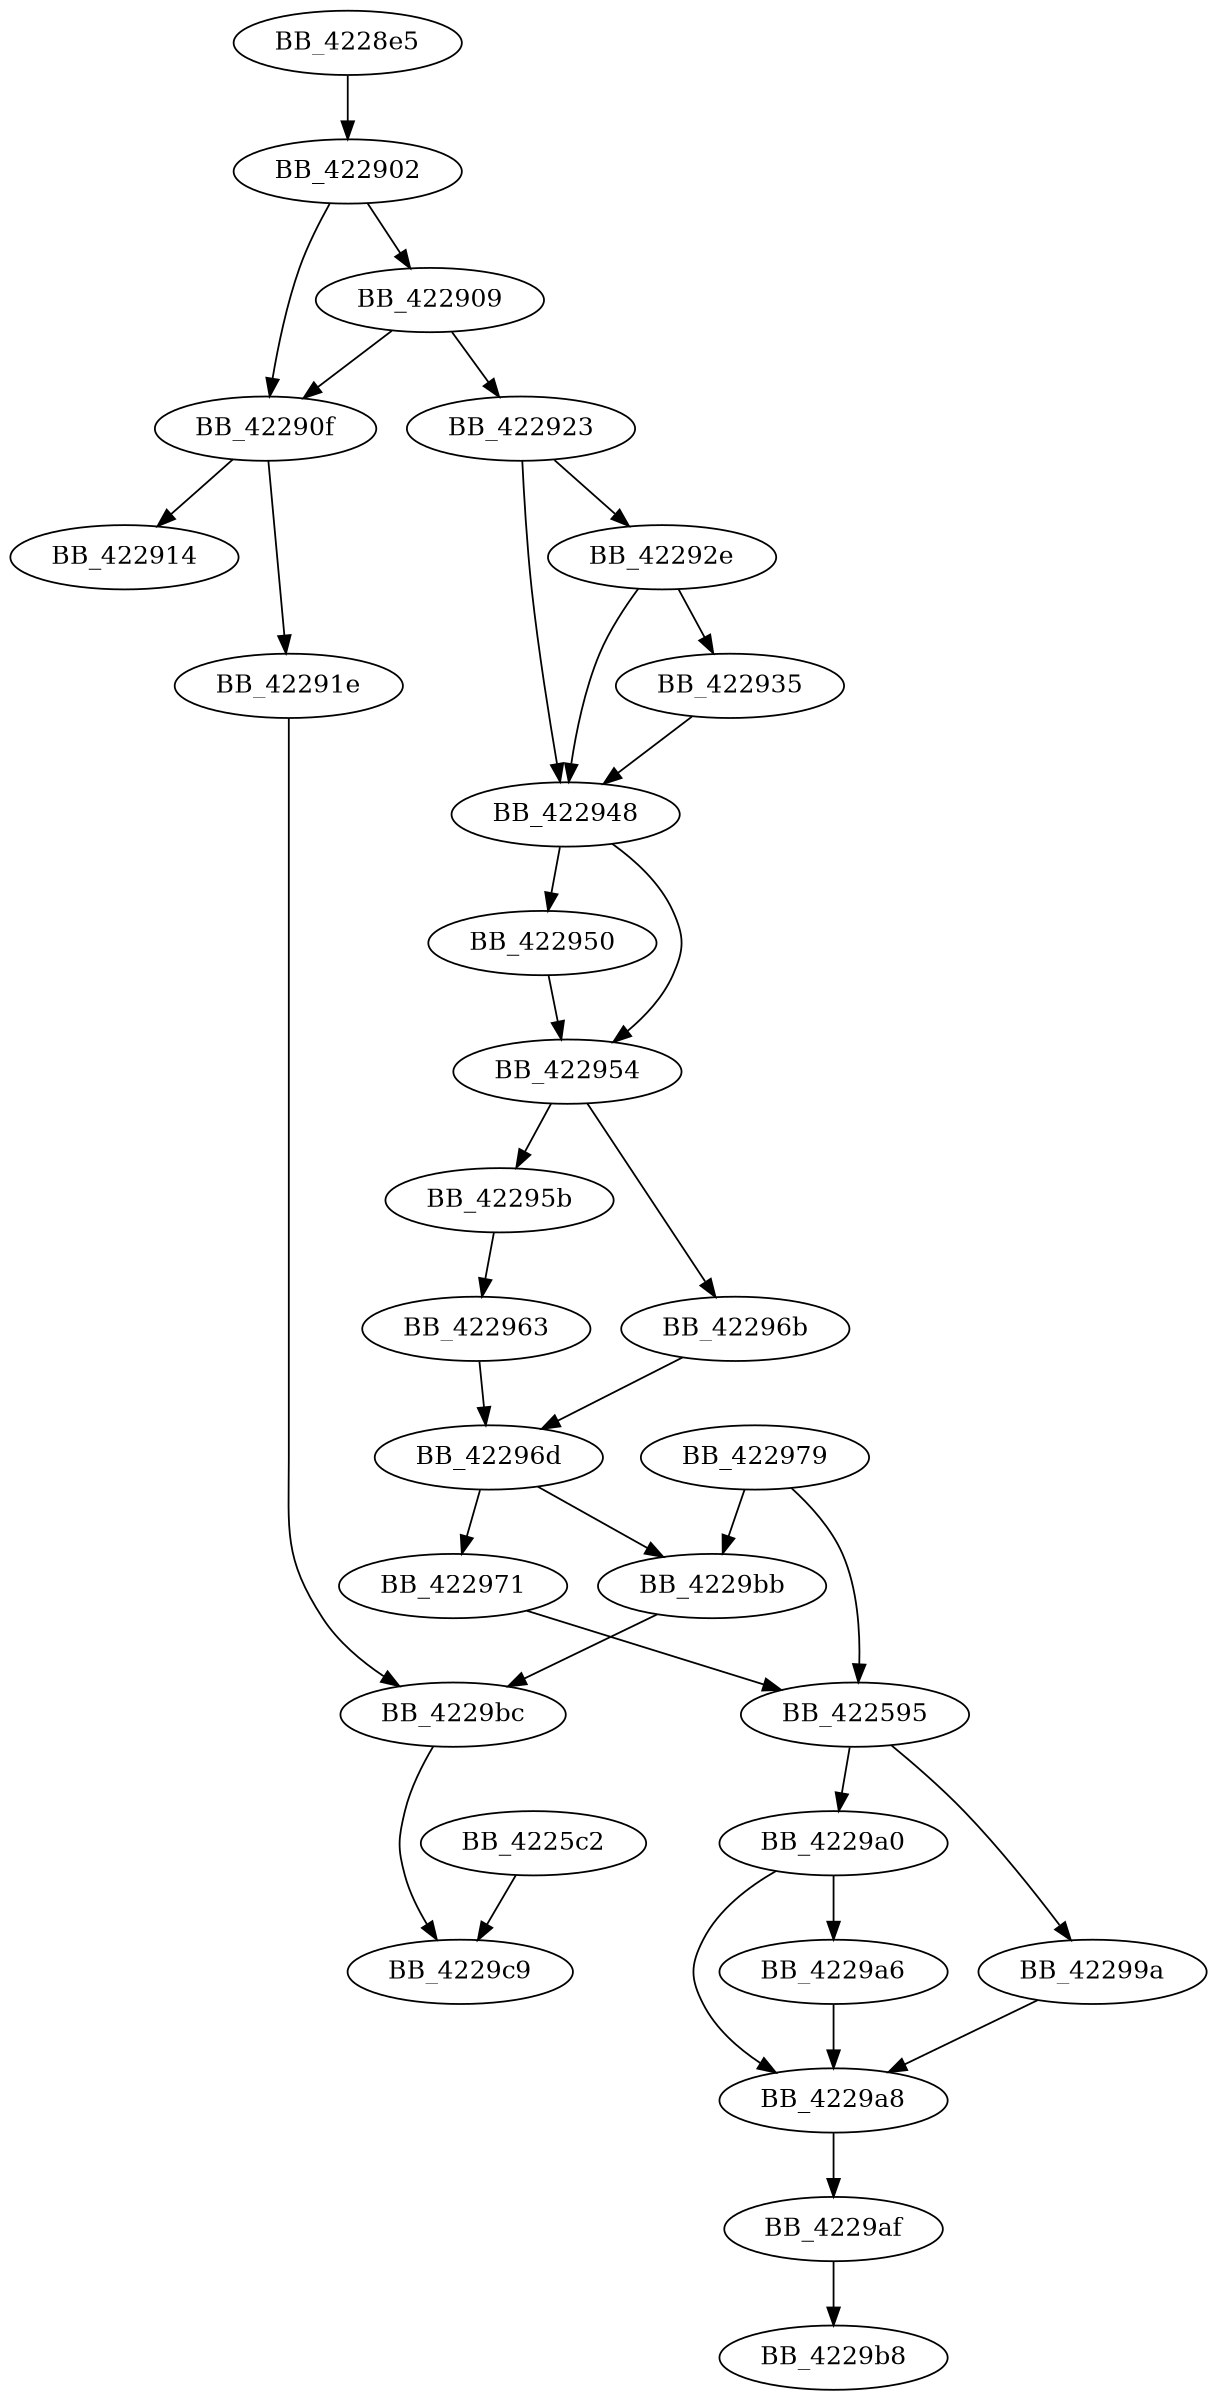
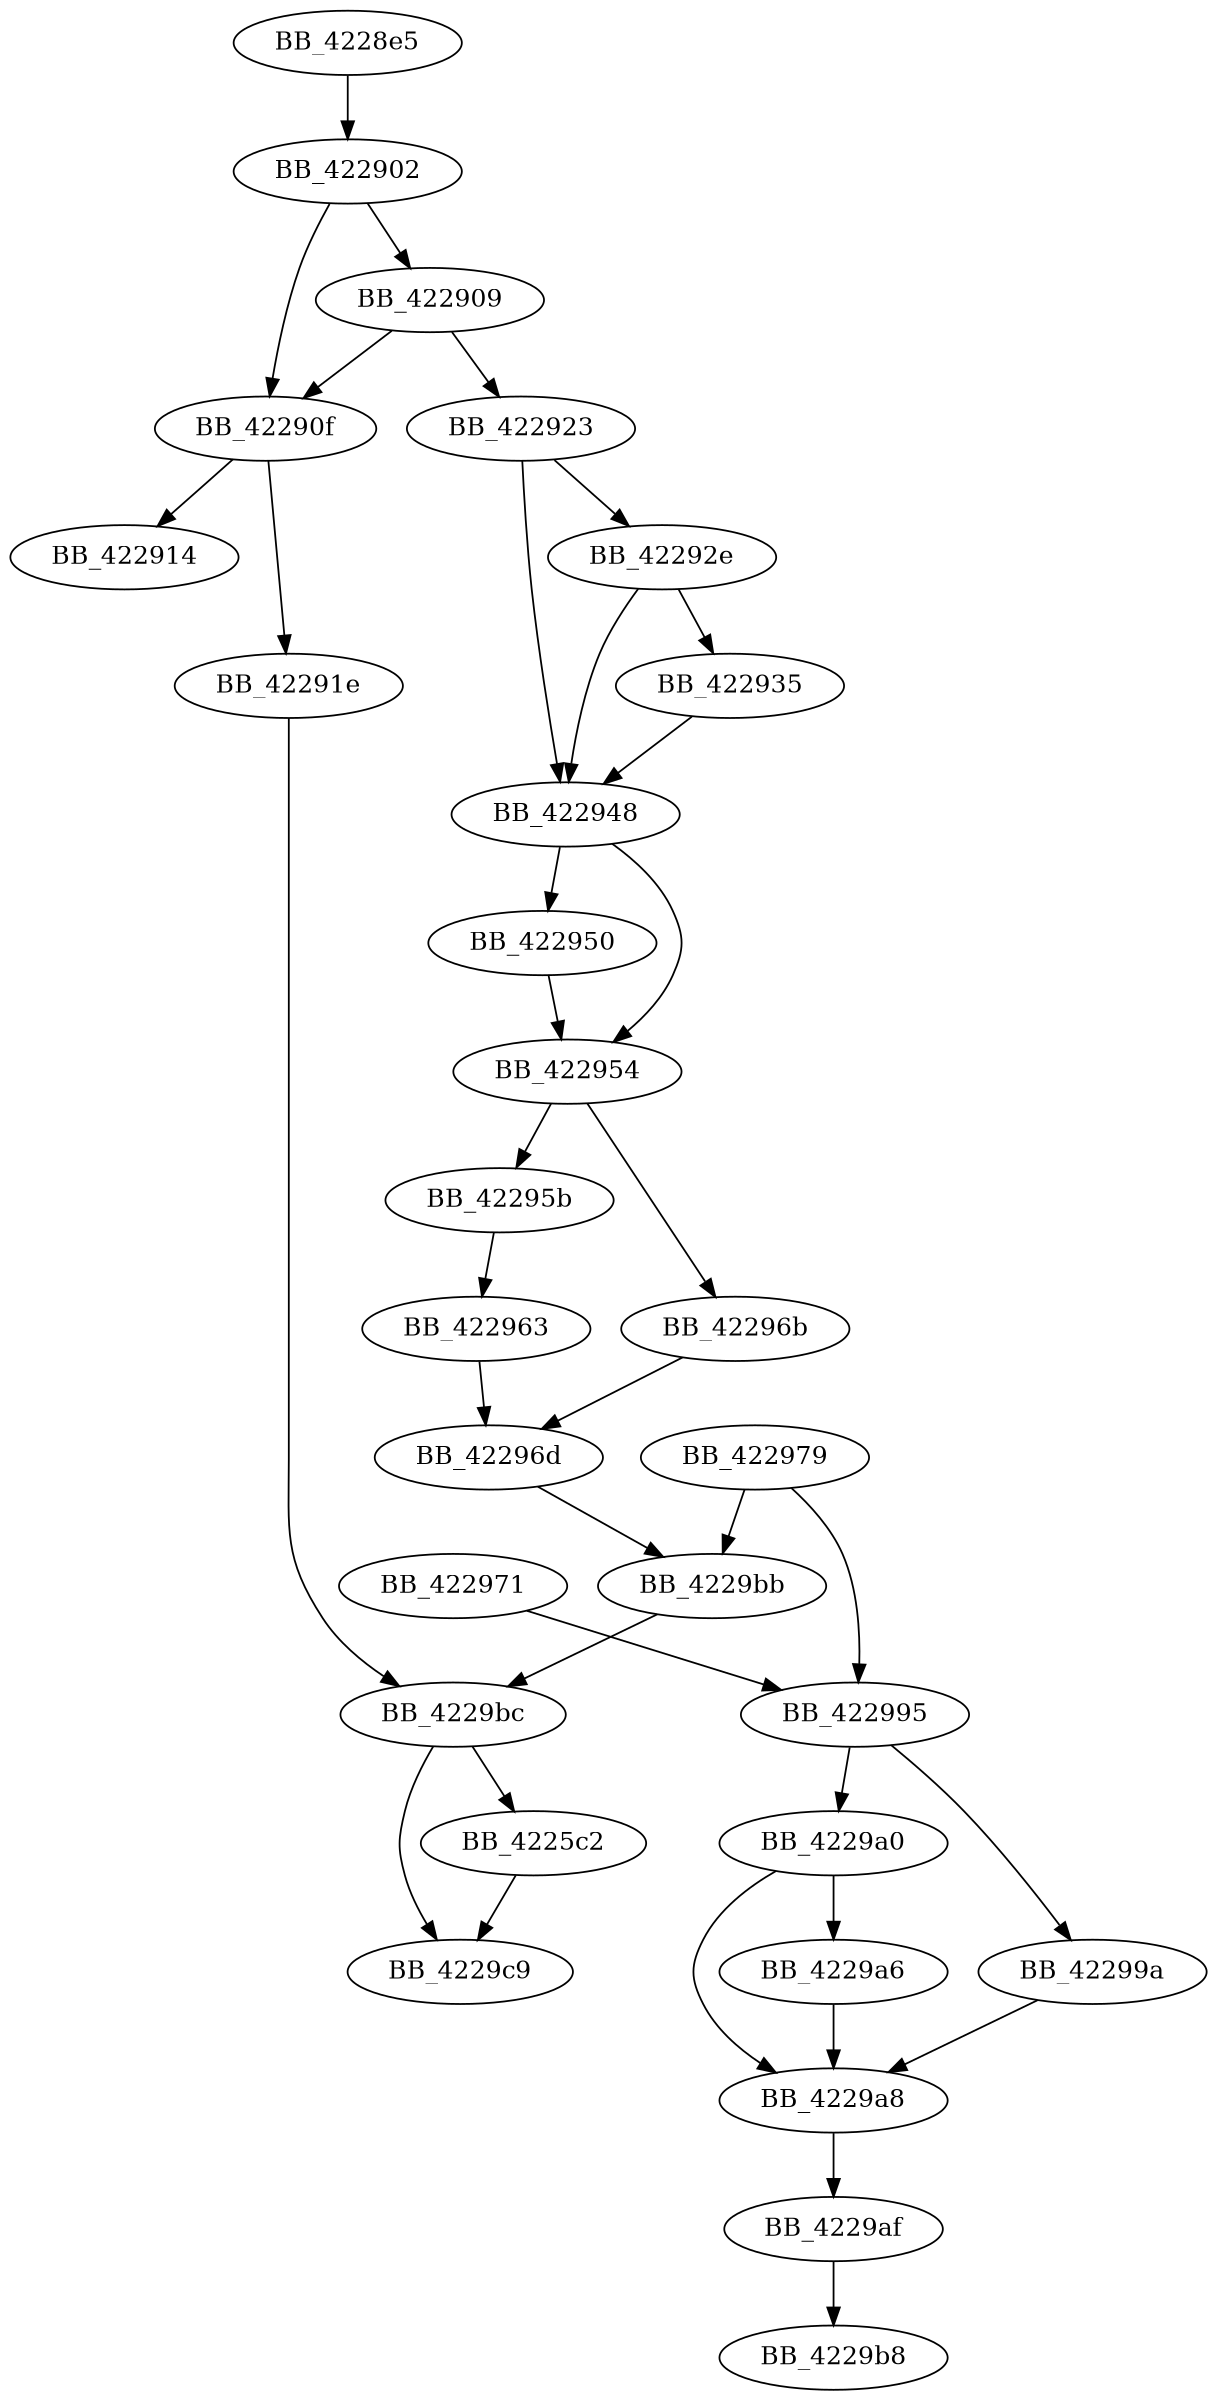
  digraph {
    BB_4228e5
    BB_422902
    BB_422909
    BB_42290f
    BB_422923
    BB_422914
    BB_42291e
    BB_42292e
    BB_422948
    BB_422935
    BB_422950
    BB_422954
    BB_4229bc
    n14 [label=BB_4225c2]
    BB_4229c9
    BB_42295b
    BB_42296b
    BB_422963
    BB_42296d
    BB_422971
    BB_4229bb
-   BB_422995 [label=BB_422595]
+   BB_422995
    BB_422979
    BB_42299a
    BB_4229a0
    BB_4229a8
    BB_4229a6
    BB_4229af
    BB_4229b8
    BB_4228e5 -> BB_422902
    BB_422902 -> BB_422909
    BB_422902 -> BB_42290f
    BB_422909 -> BB_42290f
    BB_422909 -> BB_422923
    BB_42290f -> BB_422914
    BB_42290f -> BB_42291e
    BB_422923 -> BB_42292e
    BB_422923 -> BB_422948
    BB_42291e -> BB_4229bc
    BB_42292e -> BB_422948
    BB_42292e -> BB_422935
    BB_422948 -> BB_422950
    BB_422948 -> BB_422954
    BB_422935 -> BB_422948
    BB_422950 -> BB_422954
    BB_422954 -> BB_42295b
    BB_422954 -> BB_42296b
+   BB_4229bc -> n14
    BB_4229bc -> BB_4229c9
    n14 -> BB_4229c9
    BB_42295b -> BB_422963
    BB_42296b -> BB_42296d
    BB_422963 -> BB_42296d
-   BB_42296d -> BB_422971
    BB_42296d -> BB_4229bb
    BB_422971 -> BB_422995
    BB_4229bb -> BB_4229bc
    BB_422995 -> BB_42299a
    BB_422995 -> BB_4229a0
    BB_422979 -> BB_4229bb
    BB_422979 -> BB_422995
    BB_42299a -> BB_4229a8
    BB_4229a0 -> BB_4229a8
    BB_4229a0 -> BB_4229a6
    BB_4229a8 -> BB_4229af
    BB_4229a6 -> BB_4229a8
    BB_4229af -> BB_4229b8
  }
